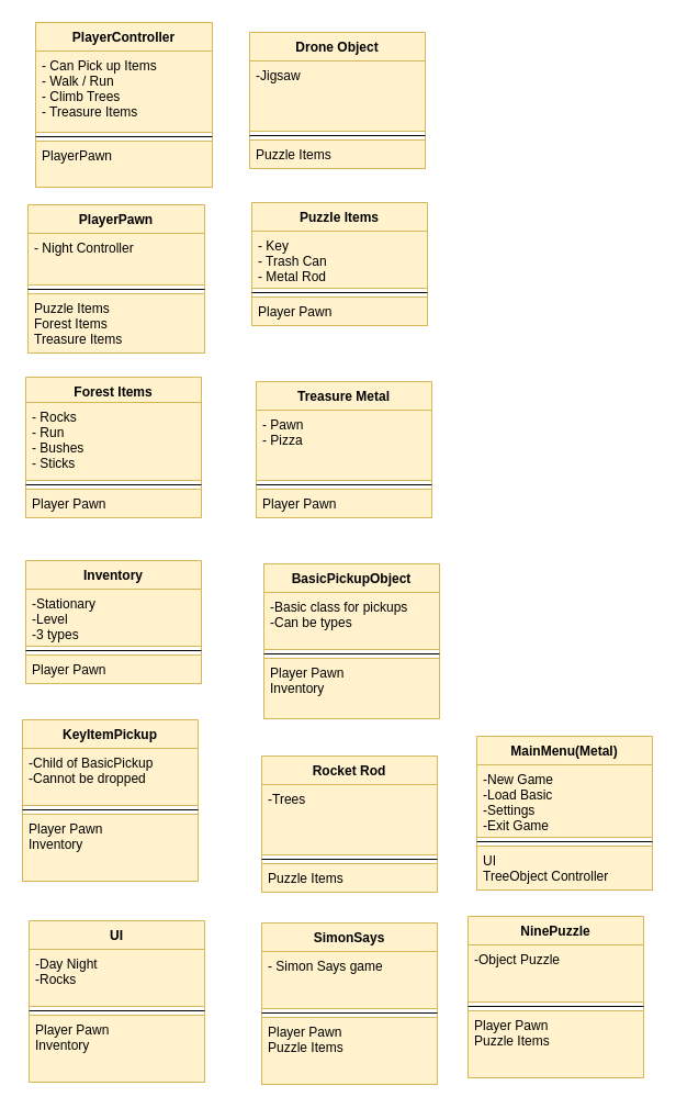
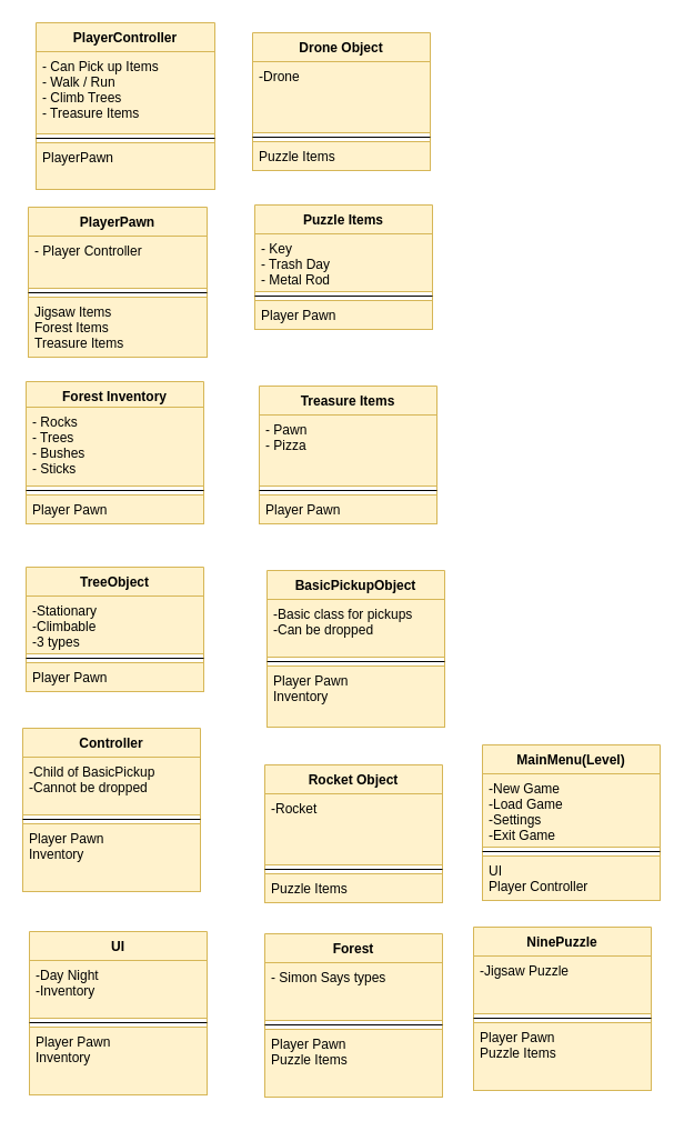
  <mxCell id="0" />
  <mxCell id="1" parent="0" />
  <mxCell id="2" value="PlayerPawn&#10;" style="swimlane;fontStyle=1;align=center;verticalAlign=top;childLayout=stackLayout;horizontal=1;startSize=26;horizontalStack=0;resizeParent=1;resizeParentMax=0;resizeLast=0;collapsible=1;marginBottom=0;fillColor=#fff2cc;strokeColor=#d6b656;" parent="1" vertex="1"><mxGeometry x="25" y="186" width="161" height="135" as="geometry" /></mxCell>
- <mxCell id="3" value="- Night Controller" style="text;strokeColor=#d6b656;fillColor=#fff2cc;align=left;verticalAlign=top;spacingLeft=4;spacingRight=4;overflow=hidden;rotatable=0;points=[[0,0.5],[1,0.5]];portConstraint=eastwest;" parent="2" vertex="1"><mxGeometry y="26" width="161" height="47" as="geometry" /></mxCell>
+ <mxCell id="3" value="- Player Controller" style="text;strokeColor=#d6b656;fillColor=#fff2cc;align=left;verticalAlign=top;spacingLeft=4;spacingRight=4;overflow=hidden;rotatable=0;points=[[0,0.5],[1,0.5]];portConstraint=eastwest;" parent="2" vertex="1"><mxGeometry y="26" width="161" height="47" as="geometry" /></mxCell>
  <mxCell id="4" value="" style="line;strokeWidth=1;fillColor=none;align=left;verticalAlign=middle;spacingTop=-1;spacingLeft=3;spacingRight=3;rotatable=0;labelPosition=right;points=[];portConstraint=eastwest;" parent="2" vertex="1"><mxGeometry y="73" width="161" height="8" as="geometry" /></mxCell>
- <mxCell id="5" value="Puzzle Items&#10;Forest Items&#10;Treasure Items" style="text;strokeColor=#d6b656;fillColor=#fff2cc;align=left;verticalAlign=top;spacingLeft=4;spacingRight=4;overflow=hidden;rotatable=0;points=[[0,0.5],[1,0.5]];portConstraint=eastwest;" parent="2" vertex="1"><mxGeometry y="81" width="161" height="54" as="geometry" /></mxCell>
+ <mxCell id="5" value="Jigsaw Items&#10;Forest Items&#10;Treasure Items" style="text;strokeColor=#d6b656;fillColor=#fff2cc;align=left;verticalAlign=top;spacingLeft=4;spacingRight=4;overflow=hidden;rotatable=0;points=[[0,0.5],[1,0.5]];portConstraint=eastwest;" parent="2" vertex="1"><mxGeometry y="81" width="161" height="54" as="geometry" /></mxCell>
  <mxCell id="6" value="Puzzle Items" style="swimlane;fontStyle=1;align=center;verticalAlign=top;childLayout=stackLayout;horizontal=1;startSize=26;horizontalStack=0;resizeParent=1;resizeParentMax=0;resizeLast=0;collapsible=1;marginBottom=0;fillColor=#fff2cc;strokeColor=#d6b656;" parent="1" vertex="1"><mxGeometry x="229" y="184" width="160" height="112" as="geometry" /></mxCell>
- <mxCell id="7" value="- Key&#10;- Trash Can&#10;- Metal Rod" style="text;strokeColor=#d6b656;fillColor=#fff2cc;align=left;verticalAlign=top;spacingLeft=4;spacingRight=4;overflow=hidden;rotatable=0;points=[[0,0.5],[1,0.5]];portConstraint=eastwest;" parent="6" vertex="1"><mxGeometry y="26" width="160" height="52" as="geometry" /></mxCell>
+ <mxCell id="7" value="- Key&#10;- Trash Day&#10;- Metal Rod" style="text;strokeColor=#d6b656;fillColor=#fff2cc;align=left;verticalAlign=top;spacingLeft=4;spacingRight=4;overflow=hidden;rotatable=0;points=[[0,0.5],[1,0.5]];portConstraint=eastwest;" parent="6" vertex="1"><mxGeometry y="26" width="160" height="52" as="geometry" /></mxCell>
  <mxCell id="8" value="" style="line;strokeWidth=1;fillColor=none;align=left;verticalAlign=middle;spacingTop=-1;spacingLeft=3;spacingRight=3;rotatable=0;labelPosition=right;points=[];portConstraint=eastwest;" parent="6" vertex="1"><mxGeometry y="78" width="160" height="8" as="geometry" /></mxCell>
  <mxCell id="9" value="Player Pawn" style="text;strokeColor=#d6b656;fillColor=#fff2cc;align=left;verticalAlign=top;spacingLeft=4;spacingRight=4;overflow=hidden;rotatable=0;points=[[0,0.5],[1,0.5]];portConstraint=eastwest;" parent="6" vertex="1"><mxGeometry y="86" width="160" height="26" as="geometry" /></mxCell>
- <mxCell id="10" value="Forest Items" style="swimlane;fontStyle=1;align=center;verticalAlign=top;childLayout=stackLayout;horizontal=1;startSize=23;horizontalStack=0;resizeParent=1;resizeParentMax=0;resizeLast=0;collapsible=1;marginBottom=0;fillColor=#fff2cc;strokeColor=#d6b656;" parent="1" vertex="1"><mxGeometry x="23" y="343" width="160" height="128" as="geometry" /></mxCell>
- <mxCell id="11" value="- Rocks&#10;- Run&#10;- Bushes&#10;- Sticks" style="text;strokeColor=#d6b656;fillColor=#fff2cc;align=left;verticalAlign=top;spacingLeft=4;spacingRight=4;overflow=hidden;rotatable=0;points=[[0,0.5],[1,0.5]];portConstraint=eastwest;" parent="10" vertex="1"><mxGeometry y="23" width="160" height="71" as="geometry" /></mxCell>
+ <mxCell id="10" value="Forest Inventory" style="swimlane;fontStyle=1;align=center;verticalAlign=top;childLayout=stackLayout;horizontal=1;startSize=23;horizontalStack=0;resizeParent=1;resizeParentMax=0;resizeLast=0;collapsible=1;marginBottom=0;fillColor=#fff2cc;strokeColor=#d6b656;" parent="1" vertex="1"><mxGeometry x="23" y="343" width="160" height="128" as="geometry" /></mxCell>
+ <mxCell id="11" value="- Rocks&#10;- Trees&#10;- Bushes&#10;- Sticks" style="text;strokeColor=#d6b656;fillColor=#fff2cc;align=left;verticalAlign=top;spacingLeft=4;spacingRight=4;overflow=hidden;rotatable=0;points=[[0,0.5],[1,0.5]];portConstraint=eastwest;" parent="10" vertex="1"><mxGeometry y="23" width="160" height="71" as="geometry" /></mxCell>
  <mxCell id="12" value="" style="line;strokeWidth=1;fillColor=none;align=left;verticalAlign=middle;spacingTop=-1;spacingLeft=3;spacingRight=3;rotatable=0;labelPosition=right;points=[];portConstraint=eastwest;" parent="10" vertex="1"><mxGeometry y="94" width="160" height="8" as="geometry" /></mxCell>
  <mxCell id="13" value="Player Pawn" style="text;strokeColor=#d6b656;fillColor=#fff2cc;align=left;verticalAlign=top;spacingLeft=4;spacingRight=4;overflow=hidden;rotatable=0;points=[[0,0.5],[1,0.5]];portConstraint=eastwest;" parent="10" vertex="1"><mxGeometry y="102" width="160" height="26" as="geometry" /></mxCell>
- <mxCell id="14" value="Treasure Metal" style="swimlane;fontStyle=1;align=center;verticalAlign=top;childLayout=stackLayout;horizontal=1;startSize=26;horizontalStack=0;resizeParent=1;resizeParentMax=0;resizeLast=0;collapsible=1;marginBottom=0;fillColor=#fff2cc;strokeColor=#d6b656;" parent="1" vertex="1"><mxGeometry x="233" y="347" width="160" height="124" as="geometry" /></mxCell>
+ <mxCell id="14" value="Treasure Items" style="swimlane;fontStyle=1;align=center;verticalAlign=top;childLayout=stackLayout;horizontal=1;startSize=26;horizontalStack=0;resizeParent=1;resizeParentMax=0;resizeLast=0;collapsible=1;marginBottom=0;fillColor=#fff2cc;strokeColor=#d6b656;" parent="1" vertex="1"><mxGeometry x="233" y="347" width="160" height="124" as="geometry" /></mxCell>
  <mxCell id="15" value="- Pawn&#10;- Pizza" style="text;strokeColor=#d6b656;fillColor=#fff2cc;align=left;verticalAlign=top;spacingLeft=4;spacingRight=4;overflow=hidden;rotatable=0;points=[[0,0.5],[1,0.5]];portConstraint=eastwest;" parent="14" vertex="1"><mxGeometry y="26" width="160" height="64" as="geometry" /></mxCell>
  <mxCell id="16" value="" style="line;strokeWidth=1;fillColor=none;align=left;verticalAlign=middle;spacingTop=-1;spacingLeft=3;spacingRight=3;rotatable=0;labelPosition=right;points=[];portConstraint=eastwest;" parent="14" vertex="1"><mxGeometry y="90" width="160" height="8" as="geometry" /></mxCell>
  <mxCell id="17" value="Player Pawn" style="text;strokeColor=#d6b656;fillColor=#fff2cc;align=left;verticalAlign=top;spacingLeft=4;spacingRight=4;overflow=hidden;rotatable=0;points=[[0,0.5],[1,0.5]];portConstraint=eastwest;" parent="14" vertex="1"><mxGeometry y="98" width="160" height="26" as="geometry" /></mxCell>
  <mxCell id="18" value="PlayerController&#10;" style="swimlane;fontStyle=1;align=center;verticalAlign=top;childLayout=stackLayout;horizontal=1;startSize=26;horizontalStack=0;resizeParent=1;resizeParentMax=0;resizeLast=0;collapsible=1;marginBottom=0;fillColor=#fff2cc;strokeColor=#d6b656;" parent="1" vertex="1"><mxGeometry x="32" y="20" width="161" height="150" as="geometry" /></mxCell>
  <mxCell id="19" value="- Can Pick up Items&#10;- Walk / Run&#10;- Climb Trees&#10;- Treasure Items" style="text;strokeColor=#d6b656;fillColor=#fff2cc;align=left;verticalAlign=top;spacingLeft=4;spacingRight=4;overflow=hidden;rotatable=0;points=[[0,0.5],[1,0.5]];portConstraint=eastwest;" parent="18" vertex="1"><mxGeometry y="26" width="161" height="74" as="geometry" /></mxCell>
  <mxCell id="20" value="" style="line;strokeWidth=1;fillColor=none;align=left;verticalAlign=middle;spacingTop=-1;spacingLeft=3;spacingRight=3;rotatable=0;labelPosition=right;points=[];portConstraint=eastwest;" parent="18" vertex="1"><mxGeometry y="100" width="161" height="8" as="geometry" /></mxCell>
  <mxCell id="21" value="PlayerPawn" style="text;strokeColor=#d6b656;fillColor=#fff2cc;align=left;verticalAlign=top;spacingLeft=4;spacingRight=4;overflow=hidden;rotatable=0;points=[[0,0.5],[1,0.5]];portConstraint=eastwest;" parent="18" vertex="1"><mxGeometry y="108" width="161" height="42" as="geometry" /></mxCell>
- <mxCell id="22" value="Inventory" style="swimlane;fontStyle=1;align=center;verticalAlign=top;childLayout=stackLayout;horizontal=1;startSize=26;horizontalStack=0;resizeParent=1;resizeParentMax=0;resizeLast=0;collapsible=1;marginBottom=0;fillColor=#fff2cc;strokeColor=#d6b656;" parent="1" vertex="1"><mxGeometry x="23" y="510" width="160" height="112" as="geometry" /></mxCell>
- <mxCell id="23" value="-Stationary&#10;-Level&#10;-3 types&#10;" style="text;strokeColor=#d6b656;fillColor=#fff2cc;align=left;verticalAlign=top;spacingLeft=4;spacingRight=4;overflow=hidden;rotatable=0;points=[[0,0.5],[1,0.5]];portConstraint=eastwest;" parent="22" vertex="1"><mxGeometry y="26" width="160" height="52" as="geometry" /></mxCell>
+ <mxCell id="22" value="TreeObject" style="swimlane;fontStyle=1;align=center;verticalAlign=top;childLayout=stackLayout;horizontal=1;startSize=26;horizontalStack=0;resizeParent=1;resizeParentMax=0;resizeLast=0;collapsible=1;marginBottom=0;fillColor=#fff2cc;strokeColor=#d6b656;" parent="1" vertex="1"><mxGeometry x="23" y="510" width="160" height="112" as="geometry" /></mxCell>
+ <mxCell id="23" value="-Stationary&#10;-Climbable&#10;-3 types&#10;" style="text;strokeColor=#d6b656;fillColor=#fff2cc;align=left;verticalAlign=top;spacingLeft=4;spacingRight=4;overflow=hidden;rotatable=0;points=[[0,0.5],[1,0.5]];portConstraint=eastwest;" parent="22" vertex="1"><mxGeometry y="26" width="160" height="52" as="geometry" /></mxCell>
  <mxCell id="24" value="" style="line;strokeWidth=1;fillColor=none;align=left;verticalAlign=middle;spacingTop=-1;spacingLeft=3;spacingRight=3;rotatable=0;labelPosition=right;points=[];portConstraint=eastwest;" parent="22" vertex="1"><mxGeometry y="78" width="160" height="8" as="geometry" /></mxCell>
  <mxCell id="25" value="Player Pawn" style="text;strokeColor=#d6b656;fillColor=#fff2cc;align=left;verticalAlign=top;spacingLeft=4;spacingRight=4;overflow=hidden;rotatable=0;points=[[0,0.5],[1,0.5]];portConstraint=eastwest;" parent="22" vertex="1"><mxGeometry y="86" width="160" height="26" as="geometry" /></mxCell>
  <mxCell id="26" value="BasicPickupObject" style="swimlane;fontStyle=1;align=center;verticalAlign=top;childLayout=stackLayout;horizontal=1;startSize=26;horizontalStack=0;resizeParent=1;resizeParentMax=0;resizeLast=0;collapsible=1;marginBottom=0;fillColor=#fff2cc;strokeColor=#d6b656;" parent="1" vertex="1"><mxGeometry x="240" y="513" width="160" height="141" as="geometry" /></mxCell>
- <mxCell id="27" value="-Basic class for pickups&#10;-Can be types" style="text;strokeColor=#d6b656;fillColor=#fff2cc;align=left;verticalAlign=top;spacingLeft=4;spacingRight=4;overflow=hidden;rotatable=0;points=[[0,0.5],[1,0.5]];portConstraint=eastwest;" parent="26" vertex="1"><mxGeometry y="26" width="160" height="52" as="geometry" /></mxCell>
+ <mxCell id="27" value="-Basic class for pickups&#10;-Can be dropped" style="text;strokeColor=#d6b656;fillColor=#fff2cc;align=left;verticalAlign=top;spacingLeft=4;spacingRight=4;overflow=hidden;rotatable=0;points=[[0,0.5],[1,0.5]];portConstraint=eastwest;" parent="26" vertex="1"><mxGeometry y="26" width="160" height="52" as="geometry" /></mxCell>
  <mxCell id="28" value="" style="line;strokeWidth=1;fillColor=none;align=left;verticalAlign=middle;spacingTop=-1;spacingLeft=3;spacingRight=3;rotatable=0;labelPosition=right;points=[];portConstraint=eastwest;" parent="26" vertex="1"><mxGeometry y="78" width="160" height="8" as="geometry" /></mxCell>
  <mxCell id="29" value="Player Pawn&#10;Inventory&#10;" style="text;strokeColor=#d6b656;fillColor=#fff2cc;align=left;verticalAlign=top;spacingLeft=4;spacingRight=4;overflow=hidden;rotatable=0;points=[[0,0.5],[1,0.5]];portConstraint=eastwest;" parent="26" vertex="1"><mxGeometry y="86" width="160" height="55" as="geometry" /></mxCell>
- <mxCell id="30" value="KeyItemPickup" style="swimlane;fontStyle=1;align=center;verticalAlign=top;childLayout=stackLayout;horizontal=1;startSize=26;horizontalStack=0;resizeParent=1;resizeParentMax=0;resizeLast=0;collapsible=1;marginBottom=0;fillColor=#fff2cc;strokeColor=#d6b656;" parent="1" vertex="1"><mxGeometry x="20" y="655" width="160" height="147" as="geometry" /></mxCell>
+ <mxCell id="30" value="Controller" style="swimlane;fontStyle=1;align=center;verticalAlign=top;childLayout=stackLayout;horizontal=1;startSize=26;horizontalStack=0;resizeParent=1;resizeParentMax=0;resizeLast=0;collapsible=1;marginBottom=0;fillColor=#fff2cc;strokeColor=#d6b656;" parent="1" vertex="1"><mxGeometry x="20" y="655" width="160" height="147" as="geometry" /></mxCell>
  <mxCell id="31" value="-Child of BasicPickup&#10;-Cannot be dropped&#10;" style="text;strokeColor=#d6b656;fillColor=#fff2cc;align=left;verticalAlign=top;spacingLeft=4;spacingRight=4;overflow=hidden;rotatable=0;points=[[0,0.5],[1,0.5]];portConstraint=eastwest;" parent="30" vertex="1"><mxGeometry y="26" width="160" height="52" as="geometry" /></mxCell>
  <mxCell id="32" value="" style="line;strokeWidth=1;fillColor=none;align=left;verticalAlign=middle;spacingTop=-1;spacingLeft=3;spacingRight=3;rotatable=0;labelPosition=right;points=[];portConstraint=eastwest;" parent="30" vertex="1"><mxGeometry y="78" width="160" height="8" as="geometry" /></mxCell>
  <mxCell id="33" value="Player Pawn&#10;Inventory&#10;" style="text;strokeColor=#d6b656;fillColor=#fff2cc;align=left;verticalAlign=top;spacingLeft=4;spacingRight=4;overflow=hidden;rotatable=0;points=[[0,0.5],[1,0.5]];portConstraint=eastwest;" parent="30" vertex="1"><mxGeometry y="86" width="160" height="61" as="geometry" /></mxCell>
- <mxCell id="34" value="Rocket Rod" style="swimlane;fontStyle=1;align=center;verticalAlign=top;childLayout=stackLayout;horizontal=1;startSize=26;horizontalStack=0;resizeParent=1;resizeParentMax=0;resizeLast=0;collapsible=1;marginBottom=0;fillColor=#fff2cc;strokeColor=#d6b656;" parent="1" vertex="1"><mxGeometry x="238" y="688" width="160" height="124" as="geometry" /></mxCell>
- <mxCell id="35" value="-Trees" style="text;strokeColor=#d6b656;fillColor=#fff2cc;align=left;verticalAlign=top;spacingLeft=4;spacingRight=4;overflow=hidden;rotatable=0;points=[[0,0.5],[1,0.5]];portConstraint=eastwest;" parent="34" vertex="1"><mxGeometry y="26" width="160" height="64" as="geometry" /></mxCell>
+ <mxCell id="34" value="Rocket Object" style="swimlane;fontStyle=1;align=center;verticalAlign=top;childLayout=stackLayout;horizontal=1;startSize=26;horizontalStack=0;resizeParent=1;resizeParentMax=0;resizeLast=0;collapsible=1;marginBottom=0;fillColor=#fff2cc;strokeColor=#d6b656;" parent="1" vertex="1"><mxGeometry x="238" y="688" width="160" height="124" as="geometry" /></mxCell>
+ <mxCell id="35" value="-Rocket" style="text;strokeColor=#d6b656;fillColor=#fff2cc;align=left;verticalAlign=top;spacingLeft=4;spacingRight=4;overflow=hidden;rotatable=0;points=[[0,0.5],[1,0.5]];portConstraint=eastwest;" parent="34" vertex="1"><mxGeometry y="26" width="160" height="64" as="geometry" /></mxCell>
  <mxCell id="36" value="" style="line;strokeWidth=1;fillColor=none;align=left;verticalAlign=middle;spacingTop=-1;spacingLeft=3;spacingRight=3;rotatable=0;labelPosition=right;points=[];portConstraint=eastwest;" parent="34" vertex="1"><mxGeometry y="90" width="160" height="8" as="geometry" /></mxCell>
  <mxCell id="37" value="Puzzle Items" style="text;strokeColor=#d6b656;fillColor=#fff2cc;align=left;verticalAlign=top;spacingLeft=4;spacingRight=4;overflow=hidden;rotatable=0;points=[[0,0.5],[1,0.5]];portConstraint=eastwest;" parent="34" vertex="1"><mxGeometry y="98" width="160" height="26" as="geometry" /></mxCell>
  <mxCell id="38" value="Drone Object" style="swimlane;fontStyle=1;align=center;verticalAlign=top;childLayout=stackLayout;horizontal=1;startSize=26;horizontalStack=0;resizeParent=1;resizeParentMax=0;resizeLast=0;collapsible=1;marginBottom=0;fillColor=#fff2cc;strokeColor=#d6b656;" parent="1" vertex="1"><mxGeometry x="227" y="29" width="160" height="124" as="geometry" /></mxCell>
- <mxCell id="39" value="-Jigsaw" style="text;strokeColor=#d6b656;fillColor=#fff2cc;align=left;verticalAlign=top;spacingLeft=4;spacingRight=4;overflow=hidden;rotatable=0;points=[[0,0.5],[1,0.5]];portConstraint=eastwest;" parent="38" vertex="1"><mxGeometry y="26" width="160" height="64" as="geometry" /></mxCell>
+ <mxCell id="39" value="-Drone" style="text;strokeColor=#d6b656;fillColor=#fff2cc;align=left;verticalAlign=top;spacingLeft=4;spacingRight=4;overflow=hidden;rotatable=0;points=[[0,0.5],[1,0.5]];portConstraint=eastwest;" parent="38" vertex="1"><mxGeometry y="26" width="160" height="64" as="geometry" /></mxCell>
  <mxCell id="40" value="" style="line;strokeWidth=1;fillColor=none;align=left;verticalAlign=middle;spacingTop=-1;spacingLeft=3;spacingRight=3;rotatable=0;labelPosition=right;points=[];portConstraint=eastwest;" parent="38" vertex="1"><mxGeometry y="90" width="160" height="8" as="geometry" /></mxCell>
  <mxCell id="41" value="Puzzle Items" style="text;strokeColor=#d6b656;fillColor=#fff2cc;align=left;verticalAlign=top;spacingLeft=4;spacingRight=4;overflow=hidden;rotatable=0;points=[[0,0.5],[1,0.5]];portConstraint=eastwest;" parent="38" vertex="1"><mxGeometry y="98" width="160" height="26" as="geometry" /></mxCell>
  <mxCell id="42" value="UI" style="swimlane;fontStyle=1;align=center;verticalAlign=top;childLayout=stackLayout;horizontal=1;startSize=26;horizontalStack=0;resizeParent=1;resizeParentMax=0;resizeLast=0;collapsible=1;marginBottom=0;fillColor=#fff2cc;strokeColor=#d6b656;" parent="1" vertex="1"><mxGeometry x="26" y="838" width="160" height="147" as="geometry" /></mxCell>
- <mxCell id="43" value="-Day Night&#10;-Rocks" style="text;strokeColor=#d6b656;fillColor=#fff2cc;align=left;verticalAlign=top;spacingLeft=4;spacingRight=4;overflow=hidden;rotatable=0;points=[[0,0.5],[1,0.5]];portConstraint=eastwest;" parent="42" vertex="1"><mxGeometry y="26" width="160" height="52" as="geometry" /></mxCell>
+ <mxCell id="43" value="-Day Night&#10;-Inventory" style="text;strokeColor=#d6b656;fillColor=#fff2cc;align=left;verticalAlign=top;spacingLeft=4;spacingRight=4;overflow=hidden;rotatable=0;points=[[0,0.5],[1,0.5]];portConstraint=eastwest;" parent="42" vertex="1"><mxGeometry y="26" width="160" height="52" as="geometry" /></mxCell>
  <mxCell id="44" value="" style="line;strokeWidth=1;fillColor=none;align=left;verticalAlign=middle;spacingTop=-1;spacingLeft=3;spacingRight=3;rotatable=0;labelPosition=right;points=[];portConstraint=eastwest;" parent="42" vertex="1"><mxGeometry y="78" width="160" height="8" as="geometry" /></mxCell>
  <mxCell id="45" value="Player Pawn&#10;Inventory&#10;" style="text;strokeColor=#d6b656;fillColor=#fff2cc;align=left;verticalAlign=top;spacingLeft=4;spacingRight=4;overflow=hidden;rotatable=0;points=[[0,0.5],[1,0.5]];portConstraint=eastwest;" parent="42" vertex="1"><mxGeometry y="86" width="160" height="61" as="geometry" /></mxCell>
  <mxCell id="46" value="NinePuzzle" style="swimlane;fontStyle=1;align=center;verticalAlign=top;childLayout=stackLayout;horizontal=1;startSize=26;horizontalStack=0;resizeParent=1;resizeParentMax=0;resizeLast=0;collapsible=1;marginBottom=0;fillColor=#fff2cc;strokeColor=#d6b656;" parent="1" vertex="1"><mxGeometry x="426" y="834" width="160" height="147" as="geometry" /></mxCell>
- <mxCell id="47" value="-Object Puzzle" style="text;strokeColor=#d6b656;fillColor=#fff2cc;align=left;verticalAlign=top;spacingLeft=4;spacingRight=4;overflow=hidden;rotatable=0;points=[[0,0.5],[1,0.5]];portConstraint=eastwest;" parent="46" vertex="1"><mxGeometry y="26" width="160" height="52" as="geometry" /></mxCell>
+ <mxCell id="47" value="-Jigsaw Puzzle" style="text;strokeColor=#d6b656;fillColor=#fff2cc;align=left;verticalAlign=top;spacingLeft=4;spacingRight=4;overflow=hidden;rotatable=0;points=[[0,0.5],[1,0.5]];portConstraint=eastwest;" parent="46" vertex="1"><mxGeometry y="26" width="160" height="52" as="geometry" /></mxCell>
  <mxCell id="48" value="" style="line;strokeWidth=1;fillColor=none;align=left;verticalAlign=middle;spacingTop=-1;spacingLeft=3;spacingRight=3;rotatable=0;labelPosition=right;points=[];portConstraint=eastwest;" parent="46" vertex="1"><mxGeometry y="78" width="160" height="8" as="geometry" /></mxCell>
  <mxCell id="49" value="Player Pawn&#10;Puzzle Items" style="text;strokeColor=#d6b656;fillColor=#fff2cc;align=left;verticalAlign=top;spacingLeft=4;spacingRight=4;overflow=hidden;rotatable=0;points=[[0,0.5],[1,0.5]];portConstraint=eastwest;" parent="46" vertex="1"><mxGeometry y="86" width="160" height="61" as="geometry" /></mxCell>
- <mxCell id="50" value="SimonSays" style="swimlane;fontStyle=1;align=center;verticalAlign=top;childLayout=stackLayout;horizontal=1;startSize=26;horizontalStack=0;resizeParent=1;resizeParentMax=0;resizeLast=0;collapsible=1;marginBottom=0;fillColor=#fff2cc;strokeColor=#d6b656;" parent="1" vertex="1"><mxGeometry x="238" y="840" width="160" height="147" as="geometry" /></mxCell>
- <mxCell id="51" value="- Simon Says game" style="text;strokeColor=#d6b656;fillColor=#fff2cc;align=left;verticalAlign=top;spacingLeft=4;spacingRight=4;overflow=hidden;rotatable=0;points=[[0,0.5],[1,0.5]];portConstraint=eastwest;" parent="50" vertex="1"><mxGeometry y="26" width="160" height="52" as="geometry" /></mxCell>
+ <mxCell id="50" value="Forest" style="swimlane;fontStyle=1;align=center;verticalAlign=top;childLayout=stackLayout;horizontal=1;startSize=26;horizontalStack=0;resizeParent=1;resizeParentMax=0;resizeLast=0;collapsible=1;marginBottom=0;fillColor=#fff2cc;strokeColor=#d6b656;" parent="1" vertex="1"><mxGeometry x="238" y="840" width="160" height="147" as="geometry" /></mxCell>
+ <mxCell id="51" value="- Simon Says types" style="text;strokeColor=#d6b656;fillColor=#fff2cc;align=left;verticalAlign=top;spacingLeft=4;spacingRight=4;overflow=hidden;rotatable=0;points=[[0,0.5],[1,0.5]];portConstraint=eastwest;" parent="50" vertex="1"><mxGeometry y="26" width="160" height="52" as="geometry" /></mxCell>
  <mxCell id="52" value="" style="line;strokeWidth=1;fillColor=none;align=left;verticalAlign=middle;spacingTop=-1;spacingLeft=3;spacingRight=3;rotatable=0;labelPosition=right;points=[];portConstraint=eastwest;" parent="50" vertex="1"><mxGeometry y="78" width="160" height="8" as="geometry" /></mxCell>
  <mxCell id="53" value="Player Pawn&#10;Puzzle Items" style="text;strokeColor=#d6b656;fillColor=#fff2cc;align=left;verticalAlign=top;spacingLeft=4;spacingRight=4;overflow=hidden;rotatable=0;points=[[0,0.5],[1,0.5]];portConstraint=eastwest;" parent="50" vertex="1"><mxGeometry y="86" width="160" height="61" as="geometry" /></mxCell>
- <mxCell id="54" value="MainMenu(Metal)" style="swimlane;fontStyle=1;align=center;verticalAlign=top;childLayout=stackLayout;horizontal=1;startSize=26;horizontalStack=0;resizeParent=1;resizeParentMax=0;resizeLast=0;collapsible=1;marginBottom=0;fillColor=#fff2cc;strokeColor=#d6b656;" parent="1" vertex="1"><mxGeometry x="434" y="670" width="160" height="140" as="geometry" /></mxCell>
- <mxCell id="55" value="-New Game&#10;-Load Basic&#10;-Settings&#10;-Exit Game" style="text;strokeColor=#d6b656;fillColor=#fff2cc;align=left;verticalAlign=top;spacingLeft=4;spacingRight=4;overflow=hidden;rotatable=0;points=[[0,0.5],[1,0.5]];portConstraint=eastwest;" parent="54" vertex="1"><mxGeometry y="26" width="160" height="66" as="geometry" /></mxCell>
+ <mxCell id="54" value="MainMenu(Level)" style="swimlane;fontStyle=1;align=center;verticalAlign=top;childLayout=stackLayout;horizontal=1;startSize=26;horizontalStack=0;resizeParent=1;resizeParentMax=0;resizeLast=0;collapsible=1;marginBottom=0;fillColor=#fff2cc;strokeColor=#d6b656;" parent="1" vertex="1"><mxGeometry x="434" y="670" width="160" height="140" as="geometry" /></mxCell>
+ <mxCell id="55" value="-New Game&#10;-Load Game&#10;-Settings&#10;-Exit Game" style="text;strokeColor=#d6b656;fillColor=#fff2cc;align=left;verticalAlign=top;spacingLeft=4;spacingRight=4;overflow=hidden;rotatable=0;points=[[0,0.5],[1,0.5]];portConstraint=eastwest;" parent="54" vertex="1"><mxGeometry y="26" width="160" height="66" as="geometry" /></mxCell>
  <mxCell id="56" value="" style="line;strokeWidth=1;fillColor=none;align=left;verticalAlign=middle;spacingTop=-1;spacingLeft=3;spacingRight=3;rotatable=0;labelPosition=right;points=[];portConstraint=eastwest;" parent="54" vertex="1"><mxGeometry y="92" width="160" height="8" as="geometry" /></mxCell>
- <mxCell id="57" value="UI&#10;TreeObject Controller" style="text;strokeColor=#d6b656;fillColor=#fff2cc;align=left;verticalAlign=top;spacingLeft=4;spacingRight=4;overflow=hidden;rotatable=0;points=[[0,0.5],[1,0.5]];portConstraint=eastwest;" parent="54" vertex="1"><mxGeometry y="100" width="160" height="40" as="geometry" /></mxCell>
+ <mxCell id="57" value="UI&#10;Player Controller" style="text;strokeColor=#d6b656;fillColor=#fff2cc;align=left;verticalAlign=top;spacingLeft=4;spacingRight=4;overflow=hidden;rotatable=0;points=[[0,0.5],[1,0.5]];portConstraint=eastwest;" parent="54" vertex="1"><mxGeometry y="100" width="160" height="40" as="geometry" /></mxCell>
